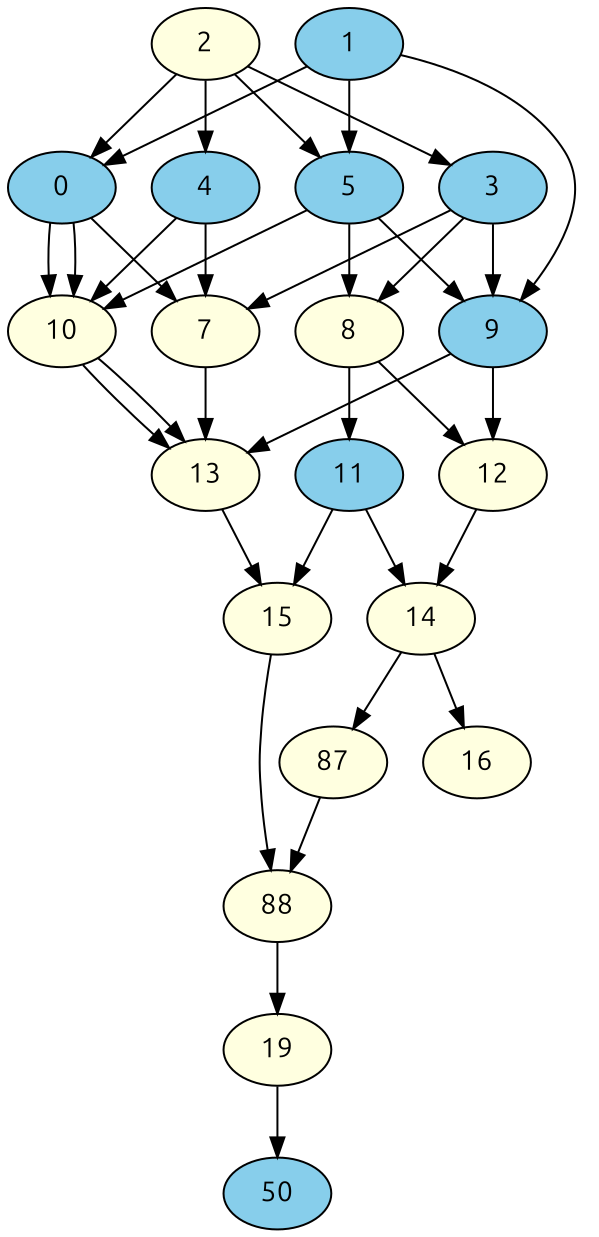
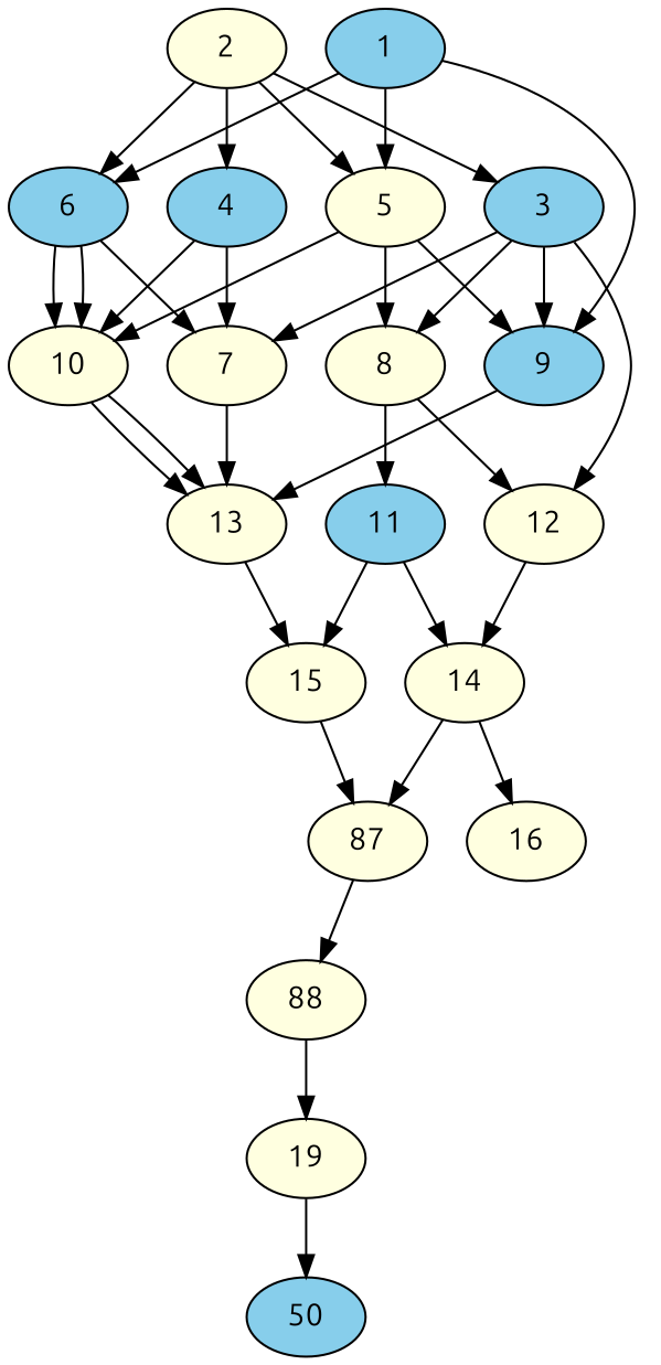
  digraph {
    fontname=Ubuntu
    node [alpha=0.14 fillcolor=lightyellow fontname=Ubuntu style=filled]
    edge [fontname=Ubuntu]
    1 [expect_size=27491328 fillcolor=skyblue]
-   5 [alpha=0.17 expect_size=24020992 fillcolor=skyblue]
-   6 [alpha=0.06 expect_size=13638656 fillcolor=skyblue label=0]
+   5 [alpha=0.17 expect_size=24020992]
+   6 [alpha=0.06 expect_size=13638656 fillcolor=skyblue]
    9 [alpha=0.13 expect_size=42304512 fillcolor=skyblue]
    4 [alpha=0.20 expect_size=30866432 fillcolor=skyblue]
    7 [alpha=0.10 expect_size=47584256]
    10 [expect_size=18524160]
    8 [alpha=0.09 expect_size=48200704]
    13 [alpha=0.00 expect_size=28790784]
    11 [alpha=0.02 expect_size=11668480 fillcolor=skyblue]
    12 [alpha=0.11 expect_size=43888640]
    2 [expect_size=42980352]
    3 [alpha=0.12 expect_size=29004800 fillcolor=skyblue]
    14 [alpha=0.02 expect_size=9457664]
    15 [alpha=0.05 expect_size=9371648]
    16 [alpha=0.11 expect_size=50212864]
    n17 [alpha=0.16 expect_size=17309696 label=87]
    n18 [alpha=0.10 expect_size=41931776 label=88]
    19 [alpha=0.18 expect_size=15801344]
    n20 [alpha=0.05 expect_size=47161344 fillcolor=skyblue label=50]
    1 -> 5
    1 -> 6
    1 -> 9
    5 -> 9
    5 -> 10
    5 -> 8
    6 -> 7
    6 -> 10
    6 -> 10
    9 -> 13
-   9 -> 12
+   3 -> 12
    4 -> 7
    4 -> 10
    7 -> 13
    10 -> 13
    10 -> 13
    8 -> 11
    8 -> 12
    13 -> 15
    11 -> 14
    11 -> 15
    12 -> 14
    2 -> 5
    2 -> 6
    2 -> 4
    2 -> 3
    3 -> 9
    3 -> 7
    3 -> 8
    14 -> 16
    14 -> n17
-   15 -> n18
+   15 -> n17
    n17 -> n18
    n18 -> 19
    19 -> n20
  }
